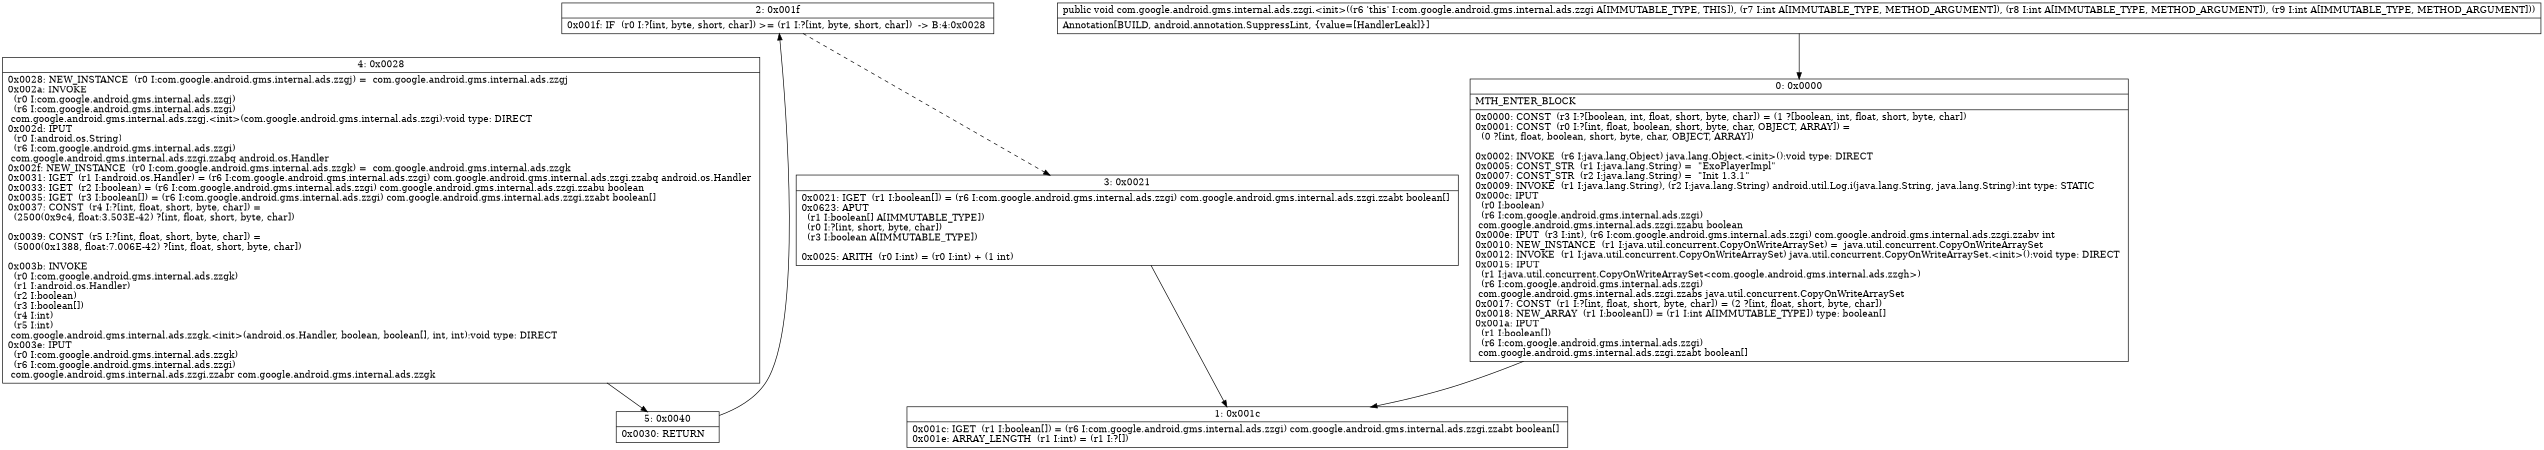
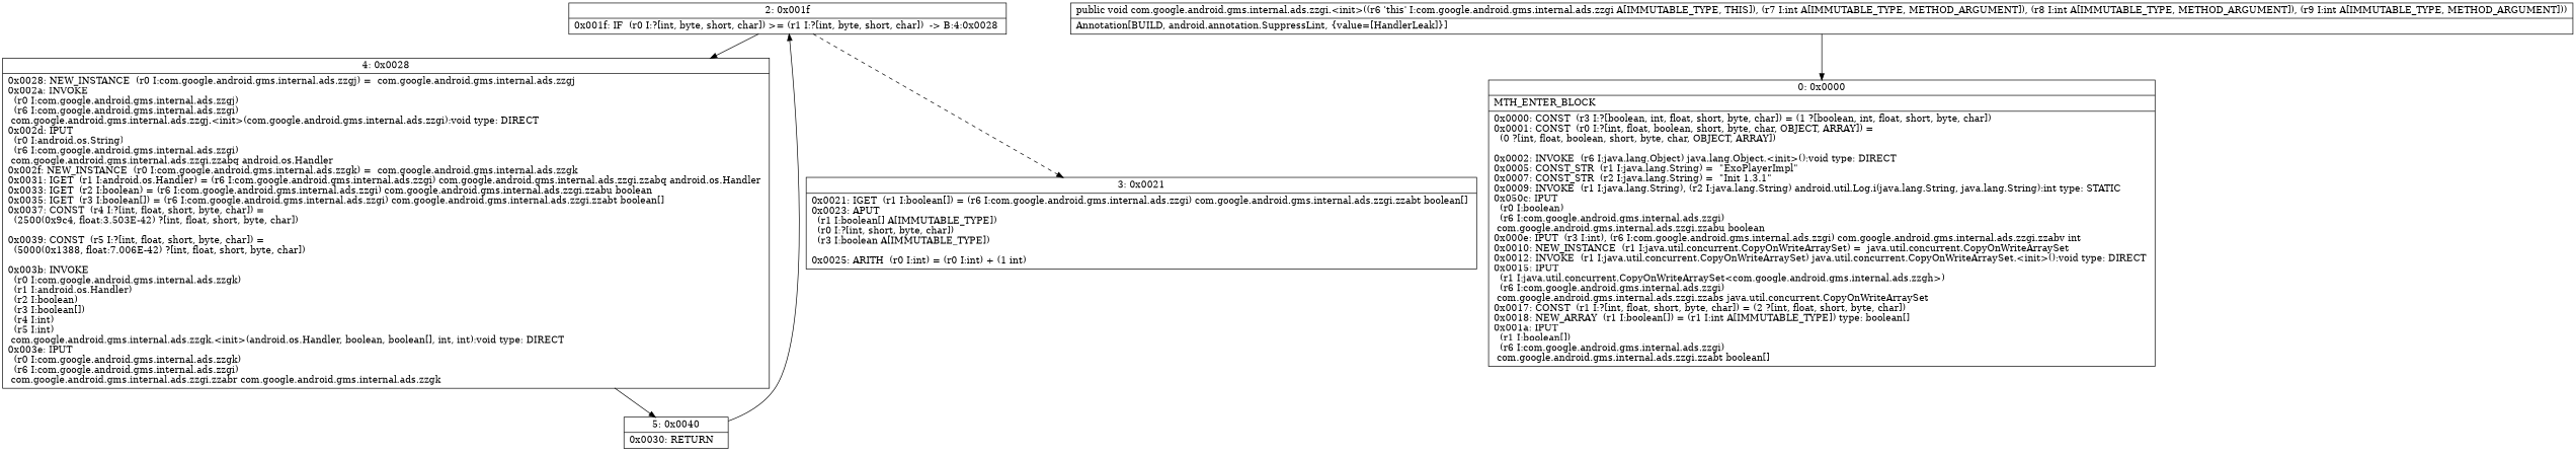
  digraph {
    node [shape=record]
-   n1 [label="{0\:\ 0x0000|MTH_ENTER_BLOCK\l|0x0000: CONST  (r3 I:?[boolean, int, float, short, byte, char]) = (1 ?[boolean, int, float, short, byte, char]) \l0x0001: CONST  (r0 I:?[int, float, boolean, short, byte, char, OBJECT, ARRAY]) = \l  (0 ?[int, float, boolean, short, byte, char, OBJECT, ARRAY])\l \l0x0002: INVOKE  (r6 I:java.lang.Object) java.lang.Object.\<init\>():void type: DIRECT \l0x0005: CONST_STR  (r1 I:java.lang.String) =  \"ExoPlayerImpl\" \l0x0007: CONST_STR  (r2 I:java.lang.String) =  \"Init 1.3.1\" \l0x0009: INVOKE  (r1 I:java.lang.String), (r2 I:java.lang.String) android.util.Log.i(java.lang.String, java.lang.String):int type: STATIC \l0x000c: IPUT  \l  (r0 I:boolean)\l  (r6 I:com.google.android.gms.internal.ads.zzgi)\l com.google.android.gms.internal.ads.zzgi.zzabu boolean \l0x000e: IPUT  (r3 I:int), (r6 I:com.google.android.gms.internal.ads.zzgi) com.google.android.gms.internal.ads.zzgi.zzabv int \l0x0010: NEW_INSTANCE  (r1 I:java.util.concurrent.CopyOnWriteArraySet) =  java.util.concurrent.CopyOnWriteArraySet \l0x0012: INVOKE  (r1 I:java.util.concurrent.CopyOnWriteArraySet) java.util.concurrent.CopyOnWriteArraySet.\<init\>():void type: DIRECT \l0x0015: IPUT  \l  (r1 I:java.util.concurrent.CopyOnWriteArraySet\<com.google.android.gms.internal.ads.zzgh\>)\l  (r6 I:com.google.android.gms.internal.ads.zzgi)\l com.google.android.gms.internal.ads.zzgi.zzabs java.util.concurrent.CopyOnWriteArraySet \l0x0017: CONST  (r1 I:?[int, float, short, byte, char]) = (2 ?[int, float, short, byte, char]) \l0x0018: NEW_ARRAY  (r1 I:boolean[]) = (r1 I:int A[IMMUTABLE_TYPE]) type: boolean[] \l0x001a: IPUT  \l  (r1 I:boolean[])\l  (r6 I:com.google.android.gms.internal.ads.zzgi)\l com.google.android.gms.internal.ads.zzgi.zzabt boolean[] \l}"]
-   n2 [label="{1\:\ 0x001c|0x001c: IGET  (r1 I:boolean[]) = (r6 I:com.google.android.gms.internal.ads.zzgi) com.google.android.gms.internal.ads.zzgi.zzabt boolean[] \l0x001e: ARRAY_LENGTH  (r1 I:int) = (r1 I:?[]) \l}"]
+   n1 [label="{0\:\ 0x0000|MTH_ENTER_BLOCK\l|0x0000: CONST  (r3 I:?[boolean, int, float, short, byte, char]) = (1 ?[boolean, int, float, short, byte, char]) \l0x0001: CONST  (r0 I:?[int, float, boolean, short, byte, char, OBJECT, ARRAY]) = \l  (0 ?[int, float, boolean, short, byte, char, OBJECT, ARRAY])\l \l0x0002: INVOKE  (r6 I:java.lang.Object) java.lang.Object.\<init\>():void type: DIRECT \l0x0005: CONST_STR  (r1 I:java.lang.String) =  \"ExoPlayerImpl\" \l0x0007: CONST_STR  (r2 I:java.lang.String) =  \"Init 1.3.1\" \l0x0009: INVOKE  (r1 I:java.lang.String), (r2 I:java.lang.String) android.util.Log.i(java.lang.String, java.lang.String):int type: STATIC \l0x050c: IPUT  \l  (r0 I:boolean)\l  (r6 I:com.google.android.gms.internal.ads.zzgi)\l com.google.android.gms.internal.ads.zzgi.zzabu boolean \l0x000e: IPUT  (r3 I:int), (r6 I:com.google.android.gms.internal.ads.zzgi) com.google.android.gms.internal.ads.zzgi.zzabv int \l0x0010: NEW_INSTANCE  (r1 I:java.util.concurrent.CopyOnWriteArraySet) =  java.util.concurrent.CopyOnWriteArraySet \l0x0012: INVOKE  (r1 I:java.util.concurrent.CopyOnWriteArraySet) java.util.concurrent.CopyOnWriteArraySet.\<init\>():void type: DIRECT \l0x0015: IPUT  \l  (r1 I:java.util.concurrent.CopyOnWriteArraySet\<com.google.android.gms.internal.ads.zzgh\>)\l  (r6 I:com.google.android.gms.internal.ads.zzgi)\l com.google.android.gms.internal.ads.zzgi.zzabs java.util.concurrent.CopyOnWriteArraySet \l0x0017: CONST  (r1 I:?[int, float, short, byte, char]) = (2 ?[int, float, short, byte, char]) \l0x0018: NEW_ARRAY  (r1 I:boolean[]) = (r1 I:int A[IMMUTABLE_TYPE]) type: boolean[] \l0x001a: IPUT  \l  (r1 I:boolean[])\l  (r6 I:com.google.android.gms.internal.ads.zzgi)\l com.google.android.gms.internal.ads.zzgi.zzabt boolean[] \l}"]
    n3 [label="{2\:\ 0x001f|0x001f: IF  (r0 I:?[int, byte, short, char]) \>= (r1 I:?[int, byte, short, char])  \-\> B:4:0x0028 \l}"]
-   n4 [label="{3\:\ 0x0021|0x0021: IGET  (r1 I:boolean[]) = (r6 I:com.google.android.gms.internal.ads.zzgi) com.google.android.gms.internal.ads.zzgi.zzabt boolean[] \l0x0623: APUT  \l  (r1 I:boolean[] A[IMMUTABLE_TYPE])\l  (r0 I:?[int, short, byte, char])\l  (r3 I:boolean A[IMMUTABLE_TYPE])\l \l0x0025: ARITH  (r0 I:int) = (r0 I:int) + (1 int) \l}"]
+   n4 [label="{3\:\ 0x0021|0x0021: IGET  (r1 I:boolean[]) = (r6 I:com.google.android.gms.internal.ads.zzgi) com.google.android.gms.internal.ads.zzgi.zzabt boolean[] \l0x0023: APUT  \l  (r1 I:boolean[] A[IMMUTABLE_TYPE])\l  (r0 I:?[int, short, byte, char])\l  (r3 I:boolean A[IMMUTABLE_TYPE])\l \l0x0025: ARITH  (r0 I:int) = (r0 I:int) + (1 int) \l}"]
    n5 [label="{4\:\ 0x0028|0x0028: NEW_INSTANCE  (r0 I:com.google.android.gms.internal.ads.zzgj) =  com.google.android.gms.internal.ads.zzgj \l0x002a: INVOKE  \l  (r0 I:com.google.android.gms.internal.ads.zzgj)\l  (r6 I:com.google.android.gms.internal.ads.zzgi)\l com.google.android.gms.internal.ads.zzgj.\<init\>(com.google.android.gms.internal.ads.zzgi):void type: DIRECT \l0x002d: IPUT  \l  (r0 I:android.os.String)\l  (r6 I:com.google.android.gms.internal.ads.zzgi)\l com.google.android.gms.internal.ads.zzgi.zzabq android.os.Handler \l0x002f: NEW_INSTANCE  (r0 I:com.google.android.gms.internal.ads.zzgk) =  com.google.android.gms.internal.ads.zzgk \l0x0031: IGET  (r1 I:android.os.Handler) = (r6 I:com.google.android.gms.internal.ads.zzgi) com.google.android.gms.internal.ads.zzgi.zzabq android.os.Handler \l0x0033: IGET  (r2 I:boolean) = (r6 I:com.google.android.gms.internal.ads.zzgi) com.google.android.gms.internal.ads.zzgi.zzabu boolean \l0x0035: IGET  (r3 I:boolean[]) = (r6 I:com.google.android.gms.internal.ads.zzgi) com.google.android.gms.internal.ads.zzgi.zzabt boolean[] \l0x0037: CONST  (r4 I:?[int, float, short, byte, char]) = \l  (2500(0x9c4, float:3.503E\-42) ?[int, float, short, byte, char])\l \l0x0039: CONST  (r5 I:?[int, float, short, byte, char]) = \l  (5000(0x1388, float:7.006E\-42) ?[int, float, short, byte, char])\l \l0x003b: INVOKE  \l  (r0 I:com.google.android.gms.internal.ads.zzgk)\l  (r1 I:android.os.Handler)\l  (r2 I:boolean)\l  (r3 I:boolean[])\l  (r4 I:int)\l  (r5 I:int)\l com.google.android.gms.internal.ads.zzgk.\<init\>(android.os.Handler, boolean, boolean[], int, int):void type: DIRECT \l0x003e: IPUT  \l  (r0 I:com.google.android.gms.internal.ads.zzgk)\l  (r6 I:com.google.android.gms.internal.ads.zzgi)\l com.google.android.gms.internal.ads.zzgi.zzabr com.google.android.gms.internal.ads.zzgk \l}"]
    n6 [label="{5\:\ 0x0040|0x0030: RETURN   \l}"]
    n7 [label="{public void com.google.android.gms.internal.ads.zzgi.\<init\>((r6 'this' I:com.google.android.gms.internal.ads.zzgi A[IMMUTABLE_TYPE, THIS]), (r7 I:int A[IMMUTABLE_TYPE, METHOD_ARGUMENT]), (r8 I:int A[IMMUTABLE_TYPE, METHOD_ARGUMENT]), (r9 I:int A[IMMUTABLE_TYPE, METHOD_ARGUMENT]))  | Annotation[BUILD, android.annotation.SuppressLint, \{value=[HandlerLeak]\}]\l}"]
-   n1 -> n2
    n3 -> n4 [style=dashed]
-   n4 -> n2
+   n3 -> n5
    n5 -> n6
    n6 -> n3
    n7 -> n1
  }
